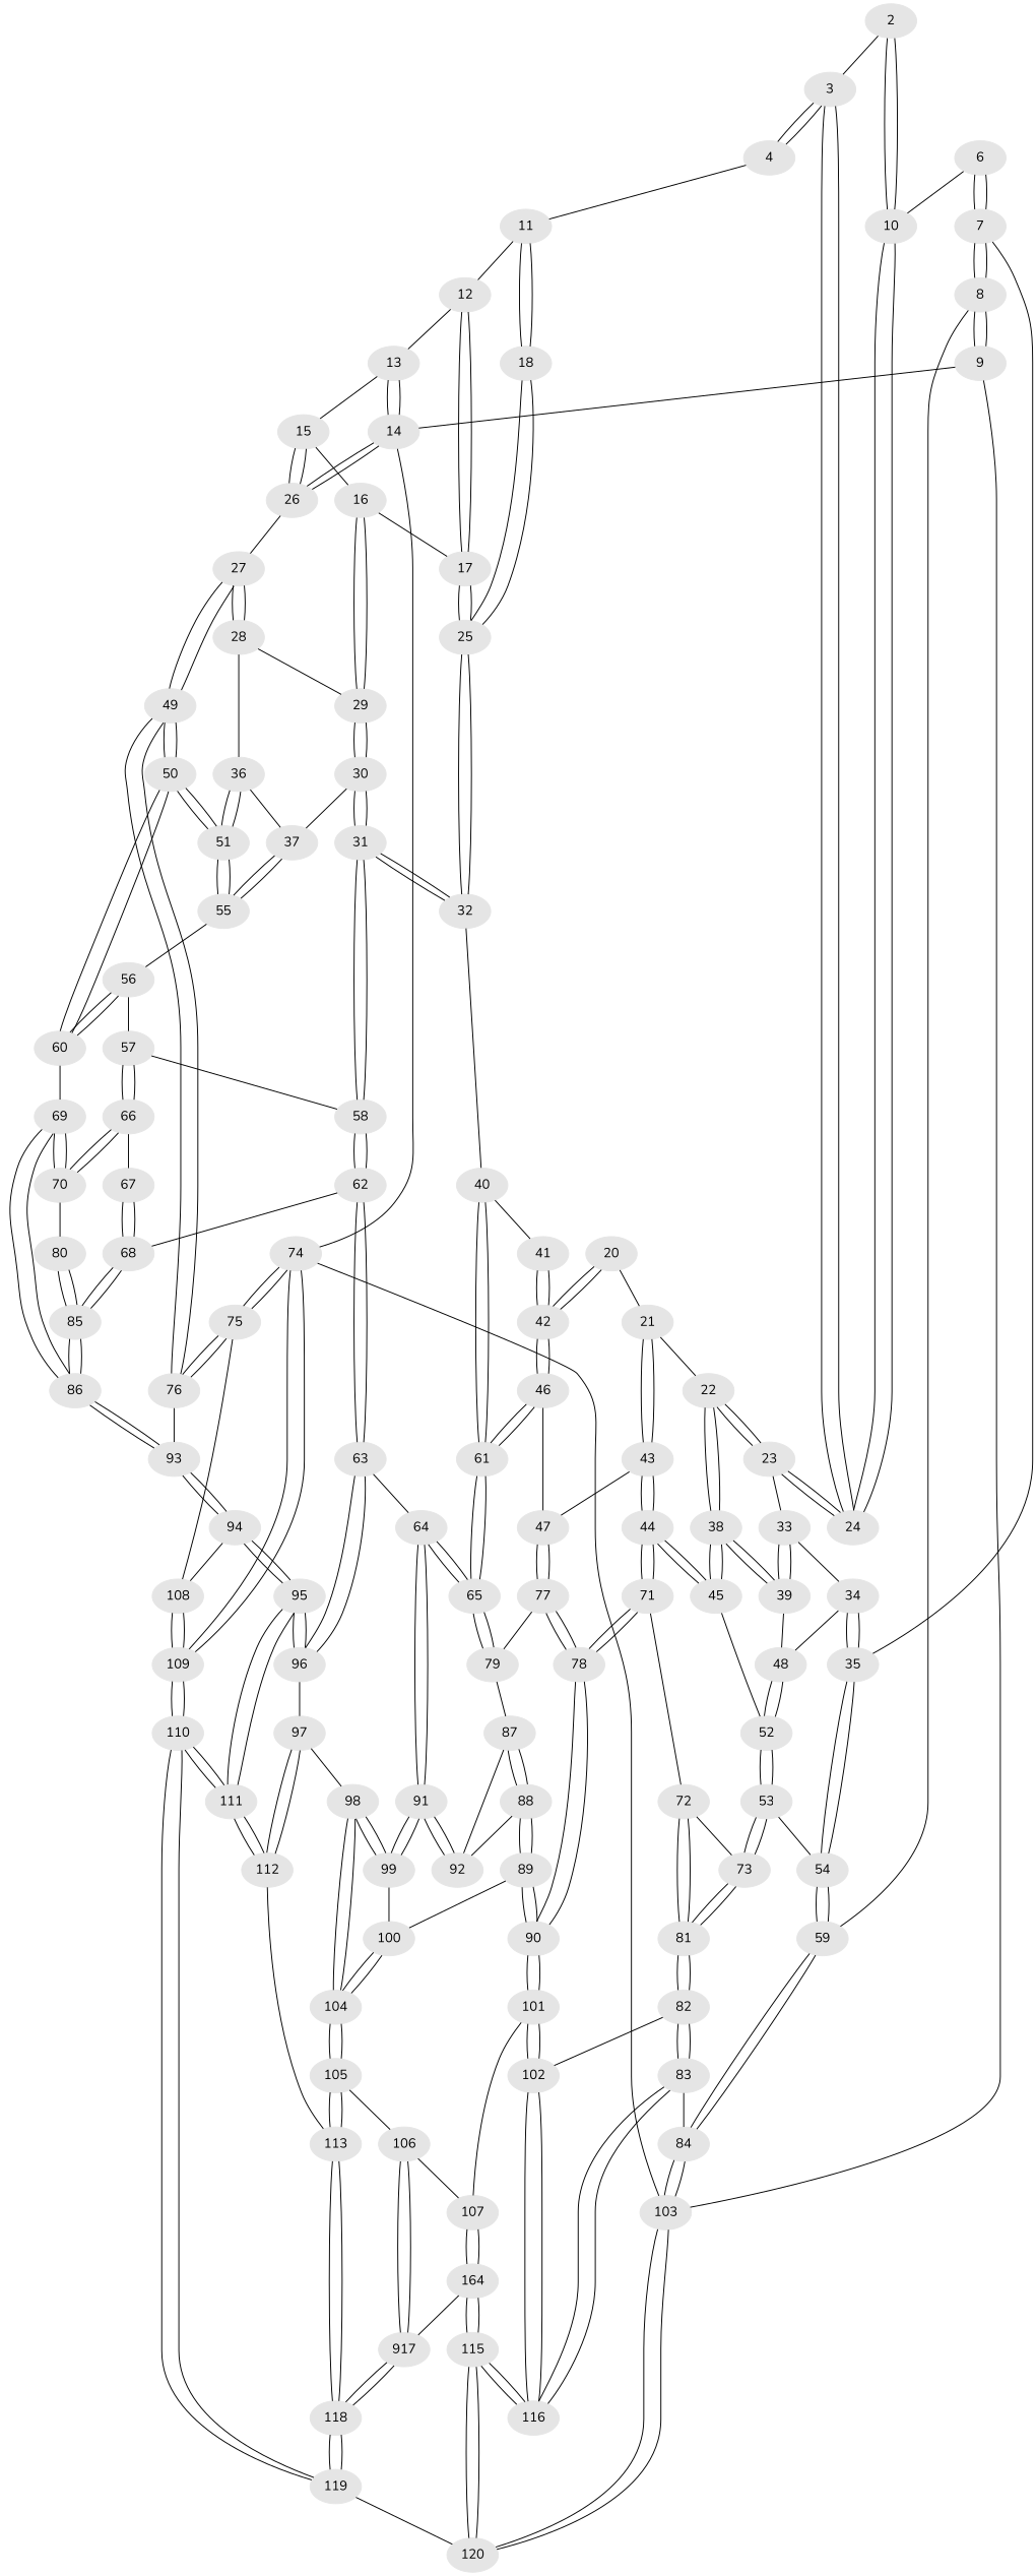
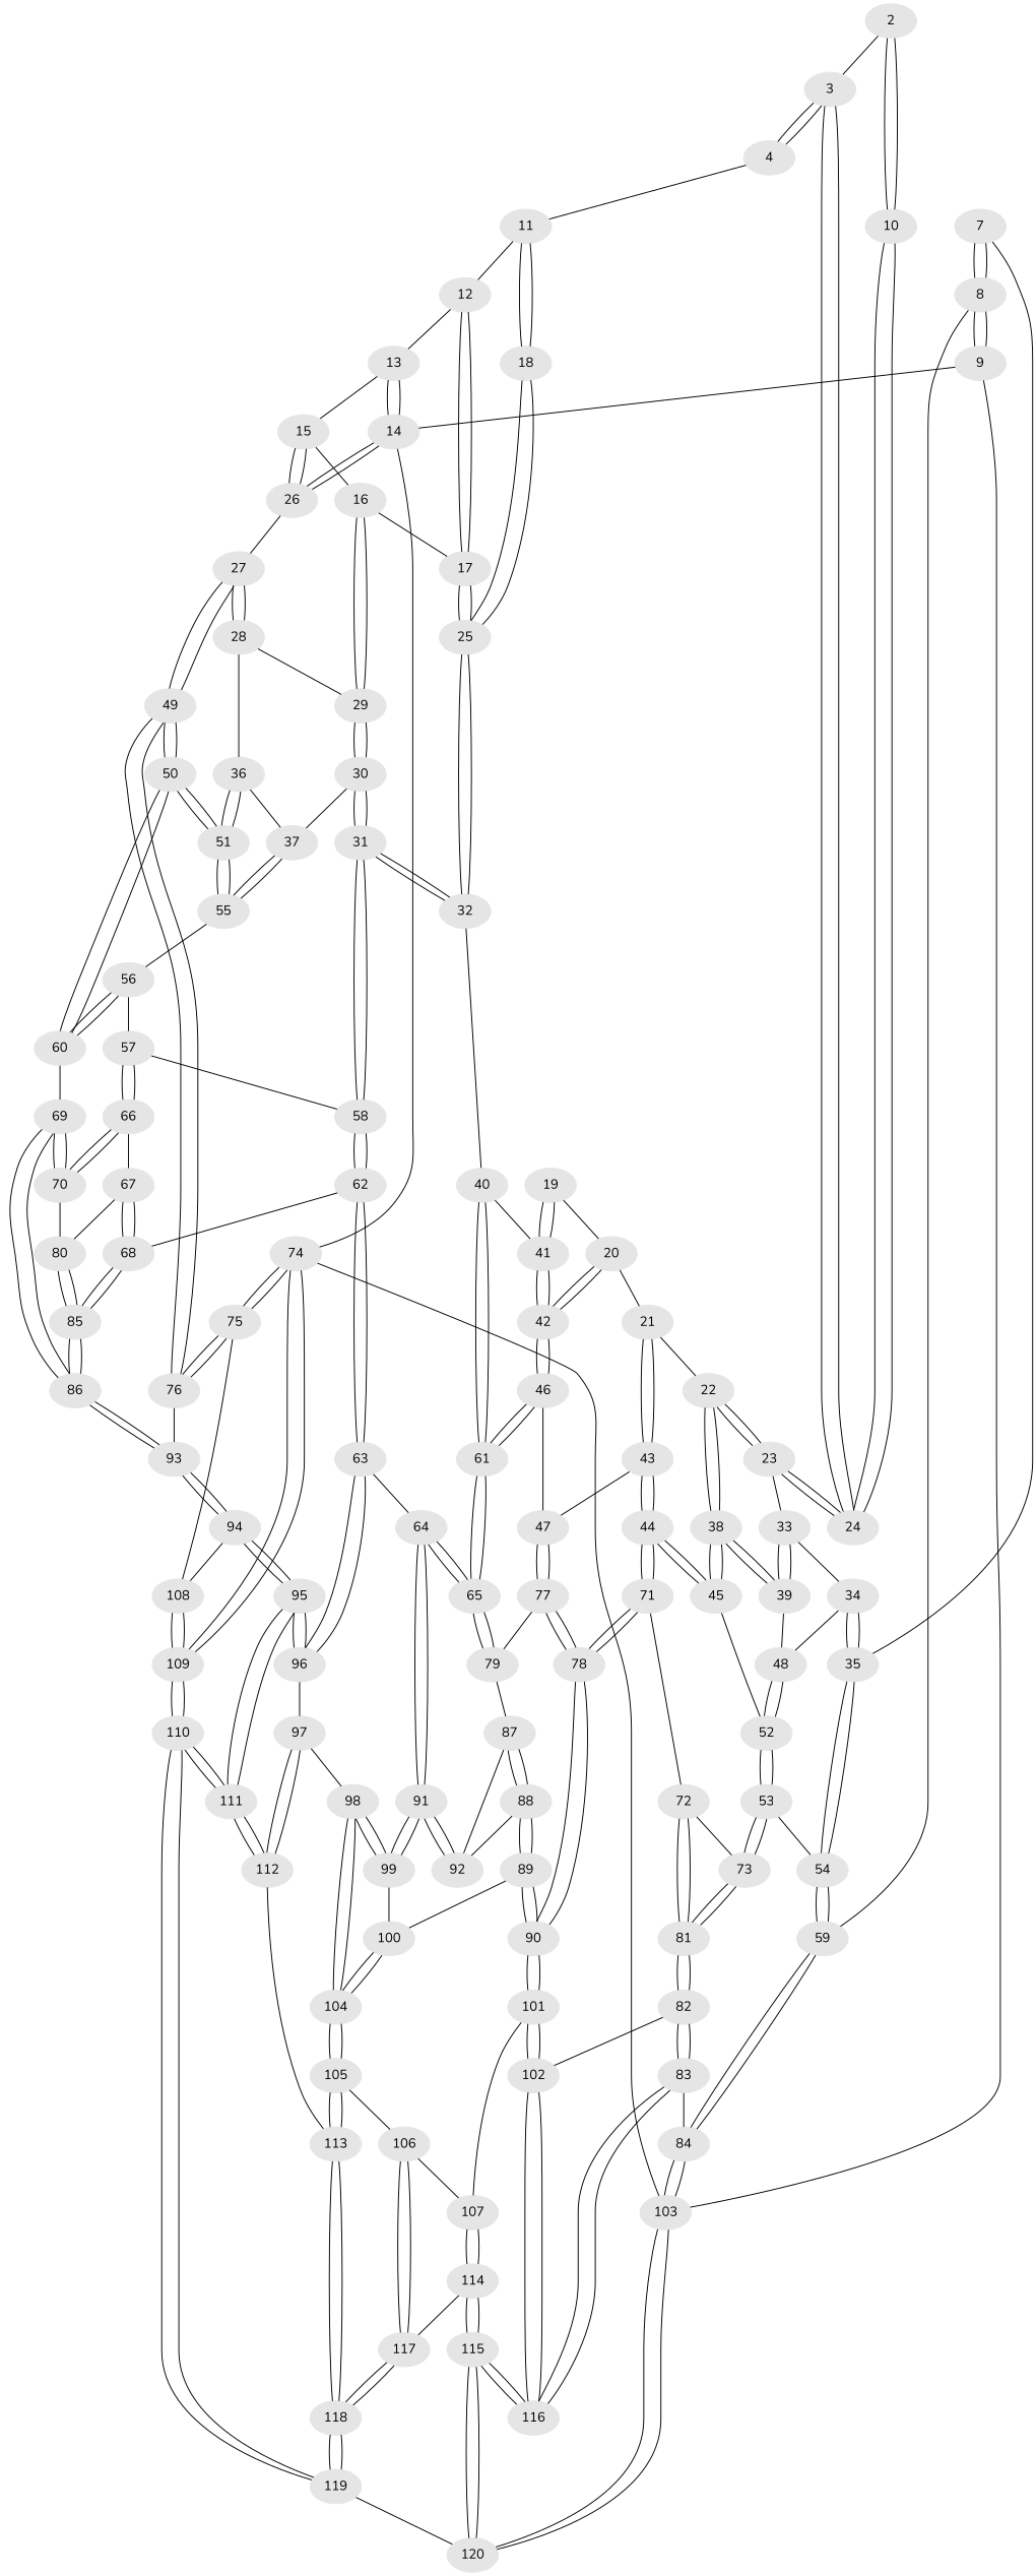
  graph {
    fontname=Nunito
    node [color=gray90 fontname=Nunito style=filled]
    edge [fontname=Nunito]
    2
    3
    10
-   6
    7
    4
    24
    11
    12
    18
    9
    14
    103
    8
    35
    59
    54
    84
    26
    74
    120
    13
    17
    25
    15
    16
    27
    75
    109
    29
    30
    32
+   19
    20
    41
    21
    42
    22
    43
    46
    23
    38
    44
    47
    33
    39
    45
    34
    40
    28
    49
    36
    50
    76
    37
    51
    31
    58
    55
    62
    61
    48
    52
    56
    65
    71
    77
    72
    78
    53
    79
    60
    93
    69
    73
    81
    57
    66
    67
    70
    63
    68
    86
    64
    96
    85
    91
    97
    92
    99
    87
    80
    90
    82
    108
    110
    94
    101
    88
    83
    102
    116
    89
    100
    104
    107
    95
    111
    112
    98
    113
    105
-   114 [label=164]
+   114
    106
-   117 [label=917]
+   117
    118
    115
    119
    2 -- 3
    2 -- 10
    2 -- 10
    3 -- 4
    3 -- 4
    3 -- 24
    3 -- 24
    10 -- 24
    10 -- 24
-   6 -- 10
-   6 -- 7
-   6 -- 7
    7 -- 8
    7 -- 8
    7 -- 35
    4 -- 11
    11 -- 12
    11 -- 18
    11 -- 18
    12 -- 13
    12 -- 17
    12 -- 17
    18 -- 25
    18 -- 25
    9 -- 14
    9 -- 103
    14 -- 26
    14 -- 26
    14 -- 74
    103 -- 120
    103 -- 120
    8 -- 9
    8 -- 9
    8 -- 59
    35 -- 54
    35 -- 54
    59 -- 84
    59 -- 84
    54 -- 59
    54 -- 59
    84 -- 103
    84 -- 103
    26 -- 27
    74 -- 103
    74 -- 75
    74 -- 75
    74 -- 109
    74 -- 109
    13 -- 14
    13 -- 14
    13 -- 15
    17 -- 25
    17 -- 25
    25 -- 32
    25 -- 32
    15 -- 26
    15 -- 26
    15 -- 16
    16 -- 17
    16 -- 29
    16 -- 29
    27 -- 28
    27 -- 28
    27 -- 49
    27 -- 49
    75 -- 76
    75 -- 76
    75 -- 108
    109 -- 110
    109 -- 110
    29 -- 30
    29 -- 30
    30 -- 37
    30 -- 31
    30 -- 31
    32 -- 40
+   19 -- 20
+   19 -- 41
+   19 -- 41
    20 -- 21
    20 -- 42
    20 -- 42
    41 -- 42
    41 -- 42
    21 -- 22
    21 -- 43
    21 -- 43
    42 -- 46
    42 -- 46
    22 -- 23
    22 -- 23
    22 -- 38
    22 -- 38
    43 -- 44
    43 -- 44
    43 -- 47
    46 -- 47
    46 -- 61
    46 -- 61
    23 -- 24
    23 -- 24
    23 -- 33
    38 -- 39
    38 -- 39
    38 -- 45
    38 -- 45
    44 -- 45
    44 -- 45
    44 -- 71
    44 -- 71
    47 -- 77
    47 -- 77
    33 -- 39
    33 -- 39
    33 -- 34
    39 -- 48
    45 -- 52
    34 -- 35
    34 -- 35
    34 -- 48
    40 -- 41
    40 -- 61
    40 -- 61
    28 -- 29
    28 -- 36
    49 -- 50
    49 -- 50
    49 -- 76
    49 -- 76
    36 -- 37
    36 -- 51
    36 -- 51
    50 -- 51
    50 -- 51
    50 -- 60
    50 -- 60
    76 -- 93
    37 -- 55
    37 -- 55
    51 -- 55
    51 -- 55
    31 -- 32
    31 -- 32
    31 -- 58
    31 -- 58
    58 -- 62
    58 -- 62
    55 -- 56
    62 -- 63
    62 -- 63
    62 -- 68
    61 -- 65
    61 -- 65
    48 -- 52
    48 -- 52
    52 -- 53
    52 -- 53
    56 -- 60
    56 -- 60
    56 -- 57
    65 -- 79
    65 -- 79
    71 -- 72
    71 -- 78
    71 -- 78
    77 -- 78
    77 -- 78
    77 -- 79
    72 -- 73
    72 -- 81
    72 -- 81
    78 -- 90
    78 -- 90
    53 -- 54
    53 -- 73
    53 -- 73
    79 -- 87
    60 -- 69
    93 -- 94
    93 -- 94
    69 -- 70
    69 -- 70
    69 -- 86
    69 -- 86
    73 -- 81
    73 -- 81
    81 -- 82
    81 -- 82
    57 -- 58
    57 -- 66
    57 -- 66
    66 -- 67
    66 -- 70
    66 -- 70
    67 -- 68
    67 -- 68
+   67 -- 80
    70 -- 80
    63 -- 64
    63 -- 96
    63 -- 96
    68 -- 85
    68 -- 85
    86 -- 93
    86 -- 93
    64 -- 65
    64 -- 65
    64 -- 91
    64 -- 91
    96 -- 97
    85 -- 86
    85 -- 86
    91 -- 92
    91 -- 92
    91 -- 99
    91 -- 99
    97 -- 112
    97 -- 112
    97 -- 98
    99 -- 100
    87 -- 92
    87 -- 88
    87 -- 88
    80 -- 85
    80 -- 85
    90 -- 101
    90 -- 101
    82 -- 83
    82 -- 83
    82 -- 102
    108 -- 109
    108 -- 109
    110 -- 111
    110 -- 111
    110 -- 119
    110 -- 119
    94 -- 108
    94 -- 95
    94 -- 95
    101 -- 102
    101 -- 102
    101 -- 107
    88 -- 92
    88 -- 89
    88 -- 89
    83 -- 84
    83 -- 116
    83 -- 116
    102 -- 116
    102 -- 116
    89 -- 90
    89 -- 90
    89 -- 100
    100 -- 104
    100 -- 104
    104 -- 105
    104 -- 105
    107 -- 114
    107 -- 114
    95 -- 96
    95 -- 96
    95 -- 111
    95 -- 111
    111 -- 112
    111 -- 112
    112 -- 113
    98 -- 99
    98 -- 99
    98 -- 104
    98 -- 104
    113 -- 118
    113 -- 118
    105 -- 113
    105 -- 113
    105 -- 106
    114 -- 117
    114 -- 115
    114 -- 115
    106 -- 107
    106 -- 117
    106 -- 117
    117 -- 118
    117 -- 118
    118 -- 119
    118 -- 119
    115 -- 120
    115 -- 120
    115 -- 116
    115 -- 116
    119 -- 120
  }
